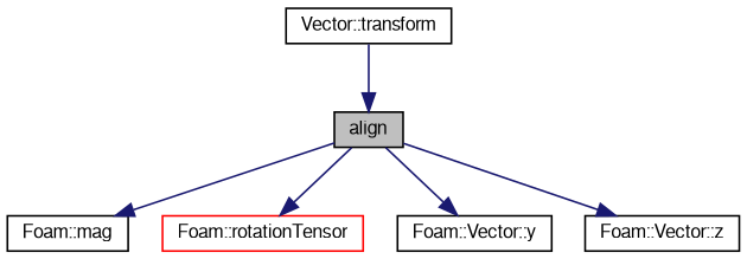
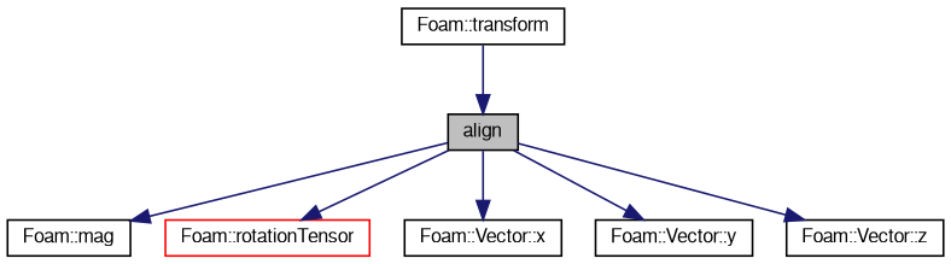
  digraph {
    rankdir=TB
    node [color=black fontname=FreeSans fontsize=10 shape=record]
    edge [color=midnightblue fontname=FreeSans fontsize=10 labelfontname=FreeSans labelfontsize=10 style=solid]
    n1 [fillcolor=grey75 fontcolor=black height=0.2 label=align style=filled width=0.4]
    n2 [height=0.2 label="Foam::mag" width=0.4]
    n3 [color=red height=0.2 label="Foam::rotationTensor" width=0.4]
+   n4 [height=0.2 label="Foam::Vector::x" width=0.4]
    n5 [height=0.2 label="Foam::Vector::y" width=0.4]
    n6 [height=0.2 label="Foam::Vector::z" width=0.4]
-   n7 [height=0.2 label="Vector::transform" width=0.4]
+   n7 [height=0.2 label="Foam::transform" width=0.4]
    n1 -> n2
    n1 -> n3
+   n1 -> n4
    n1 -> n5
    n1 -> n6
    n7 -> n1
  }
